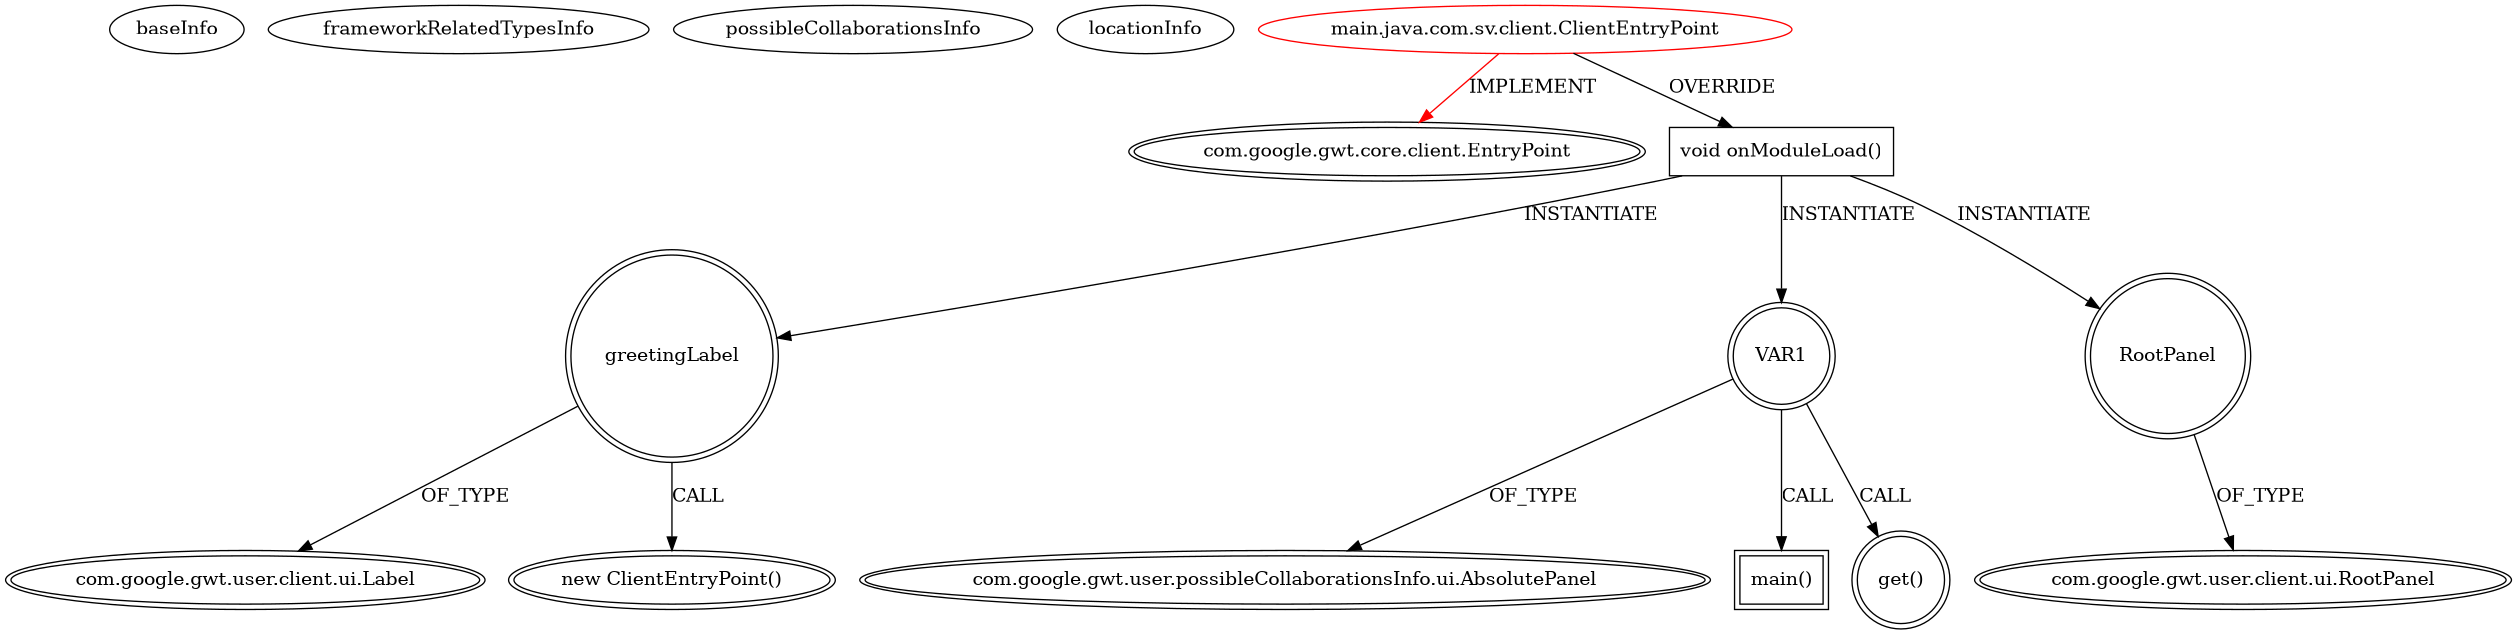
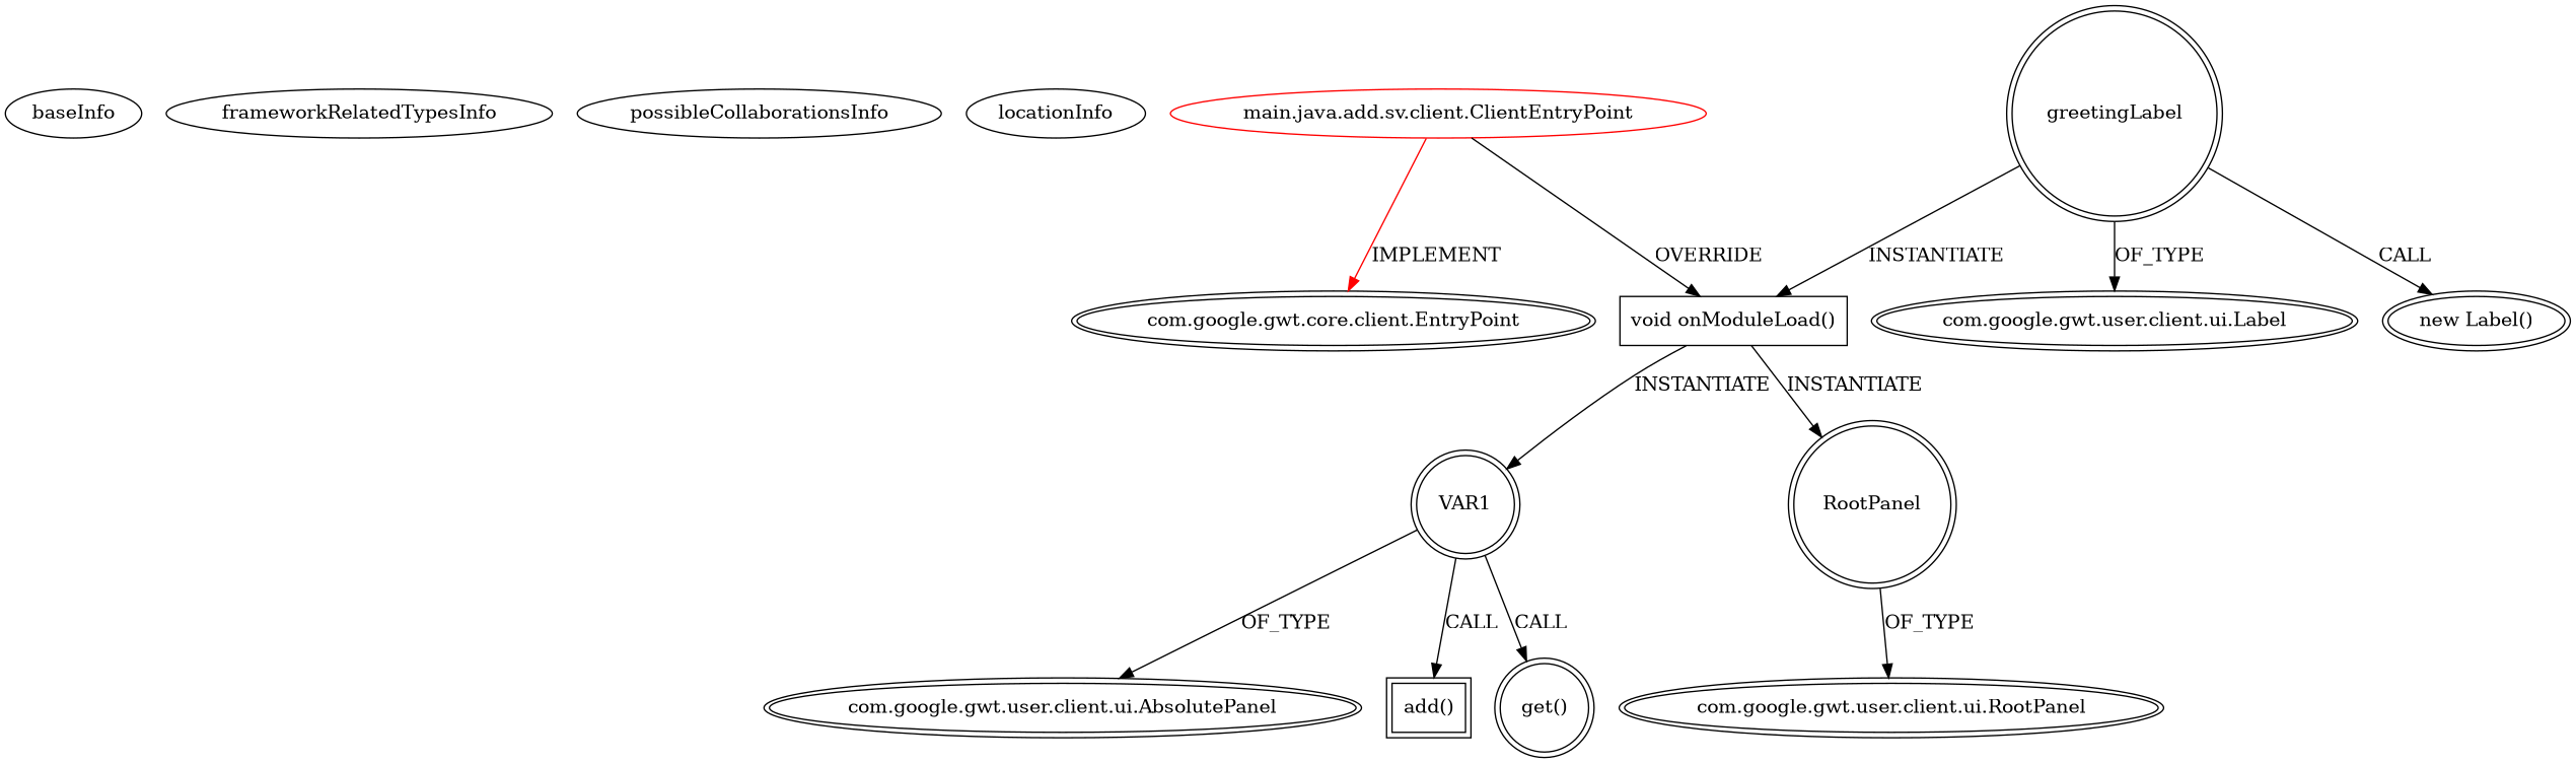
  digraph {
    node [isFrameworkType=true peripheries=2]
    baseInfo [category=extension_graph graphId=4474 isAnonymous=false possibleRelation=false isFrameworkType="" peripheries=""]
    frameworkRelatedTypesInfo [0="com.google.gwt.core.client.EntryPoint" isFrameworkType="" peripheries=""]
    possibleCollaborationsInfo [isFrameworkType="" peripheries=""]
    locationInfo [contextSignature=ClientEntryPoint filePath="/sergseven-homerep/homerep-master/spring_1/spring_1_gwt/src/main/java/com/sv/client/ClientEntryPoint.java" graphId=4474 projectName="sergseven-homerep" isFrameworkType="" peripheries=""]
-   n5 [color=red isFrameworkType=false label="main.java.com.sv.client.ClientEntryPoint" vertexType=ROOT_CLIENT_CLASS_DECLARATION peripheries=""]
+   n5 [color=red isFrameworkType=false label="main.java.add.sv.client.ClientEntryPoint" vertexType=ROOT_CLIENT_CLASS_DECLARATION peripheries=""]
    n6 [label="com.google.gwt.core.client.EntryPoint" vertexType=FRAMEWORK_INTERFACE_TYPE]
    n7 [isFrameworkType=false label="void onModuleLoad()" shape=box vertexType=OVERRIDING_METHOD_DECLARATION peripheries=""]
    n8 [label=greetingLabel shape=circle vertexType=VARIABLE_EXPRESION]
    n9 [label=VAR1 shape=circle vertexType=VARIABLE_EXPRESION]
    n10 [label=RootPanel shape=circle vertexType=VARIABLE_EXPRESION]
    n11 [label="com.google.gwt.user.client.ui.Label" vertexType=FRAMEWORK_CLASS_TYPE]
-   n12 [label="new ClientEntryPoint()" vertexType=CONSTRUCTOR_CALL]
-   n13 [label="com.google.gwt.user.possibleCollaborationsInfo.ui.AbsolutePanel" vertexType=FRAMEWORK_CLASS_TYPE]
-   n14 [label="main()" shape=box vertexType=INSIDE_CALL]
+   n12 [label="new Label()" vertexType=CONSTRUCTOR_CALL]
+   n13 [label="com.google.gwt.user.client.ui.AbsolutePanel" vertexType=FRAMEWORK_CLASS_TYPE]
+   n14 [label="add()" shape=box vertexType=INSIDE_CALL]
    n15 [label="get()" shape=circle vertexType=INSIDE_CALL]
    n16 [label="com.google.gwt.user.client.ui.RootPanel" vertexType=FRAMEWORK_CLASS_TYPE]
    n5 -> n6 [color=red label=IMPLEMENT]
    n5 -> n7 [label=OVERRIDE]
-   n7 -> n8 [label=INSTANTIATE]
+   n8 -> n7 [label=INSTANTIATE]
    n7 -> n9 [label=INSTANTIATE]
    n7 -> n10 [label=INSTANTIATE]
    n8 -> n11 [label=OF_TYPE]
    n8 -> n12 [label=CALL]
    n9 -> n13 [label=OF_TYPE]
    n9 -> n14 [label=CALL]
    n9 -> n15 [label=CALL]
    n10 -> n16 [label=OF_TYPE]
  }
